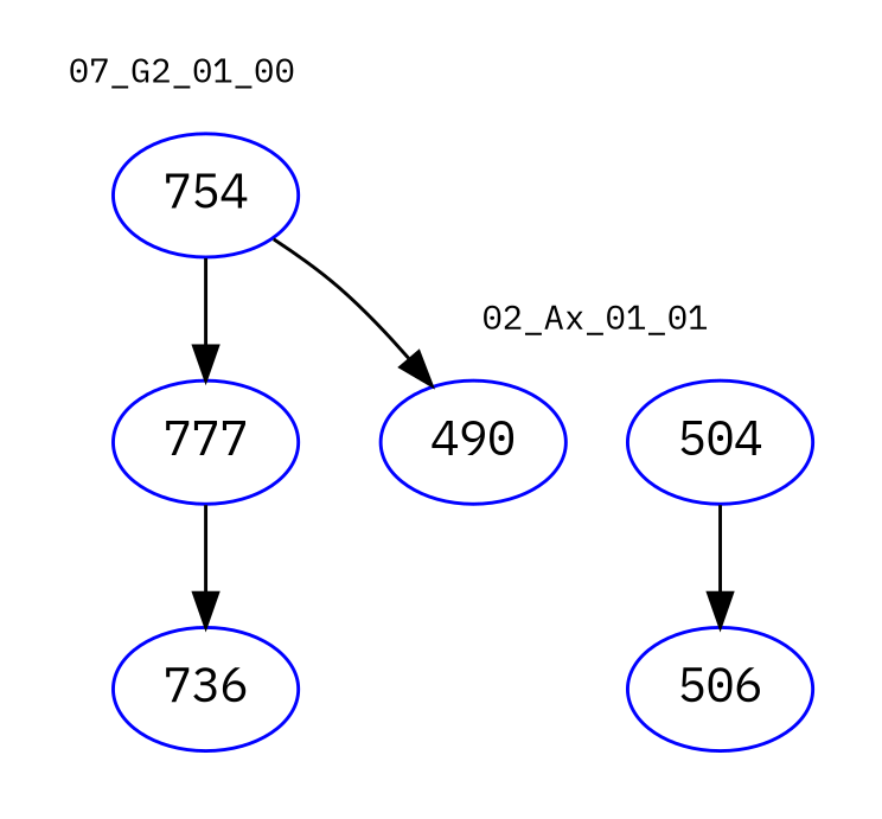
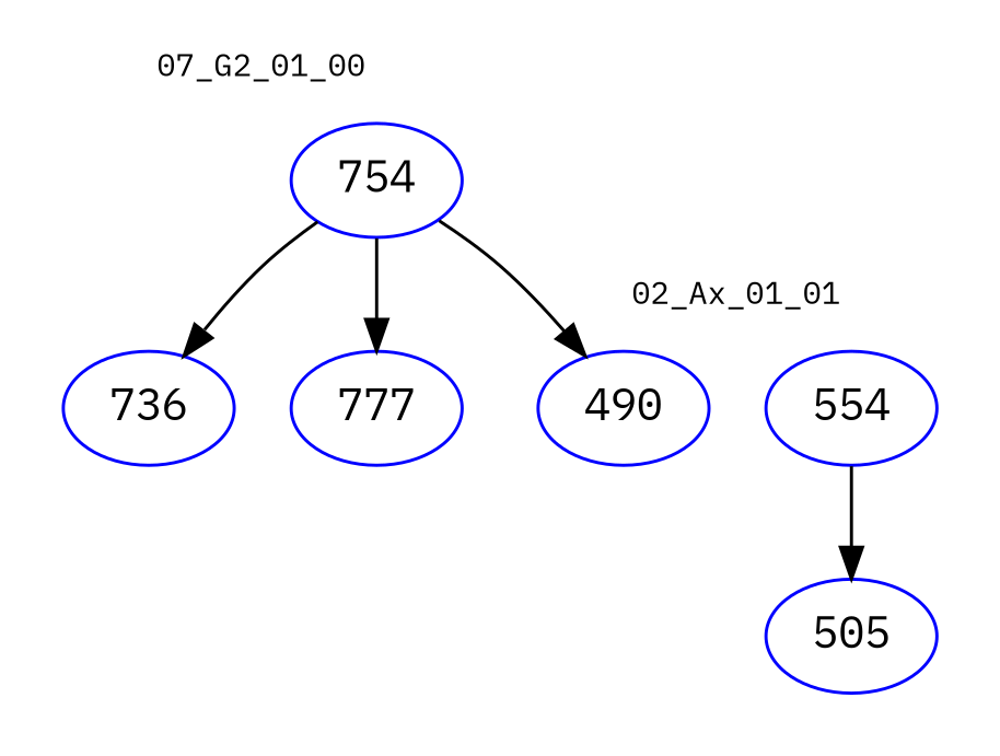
  digraph {
    fontname="IBM Plex Mono"
    node [color=blue fontname="IBM Plex Mono"]
    edge [color=black fontname="IBM Plex Mono"]
-   n1 [label=504]
+   n1 [label=554]
    n2 [label=490]
-   n3 [label=506]
+   n3 [label=505]
    n4 [label=754]
    n5 [label=736]
    n6 [label=777]
    subgraph cluster_1 {
      color=white
      fontsize=10
      label="02_Ax_01_01"
      n1
      n2
      n3
    }
    subgraph cluster_2 {
      color=white
      fontsize=10
      label="07_G2_01_00"
      n4
      n5
      n6
    }
    n1 -> n3
    n4 -> n2
-   n6 -> n5
+   n4 -> n5
    n4 -> n6
  }
